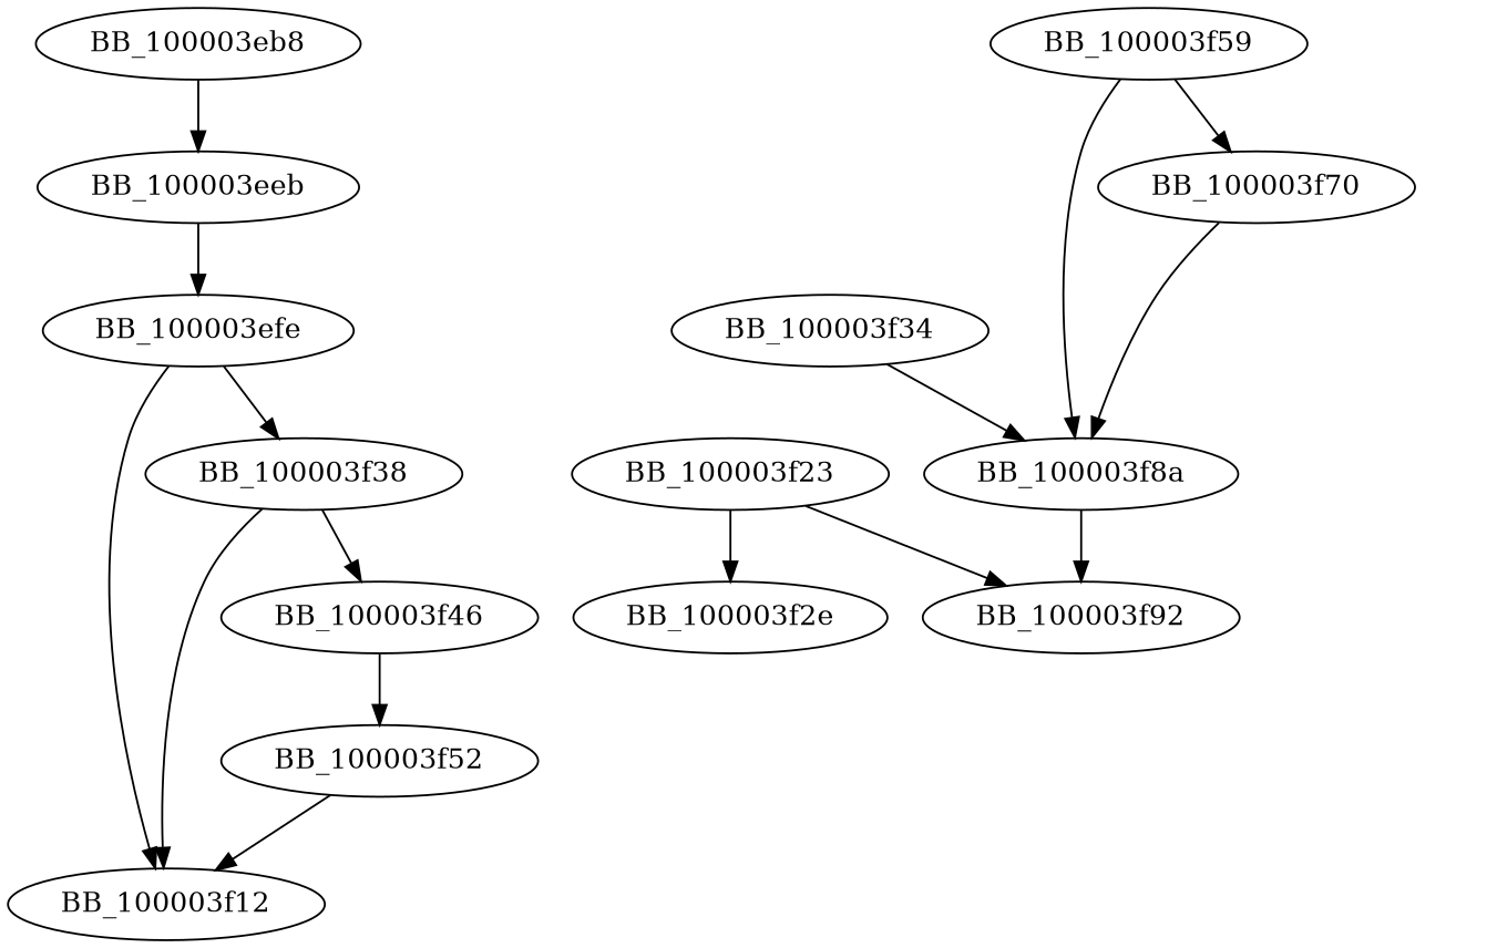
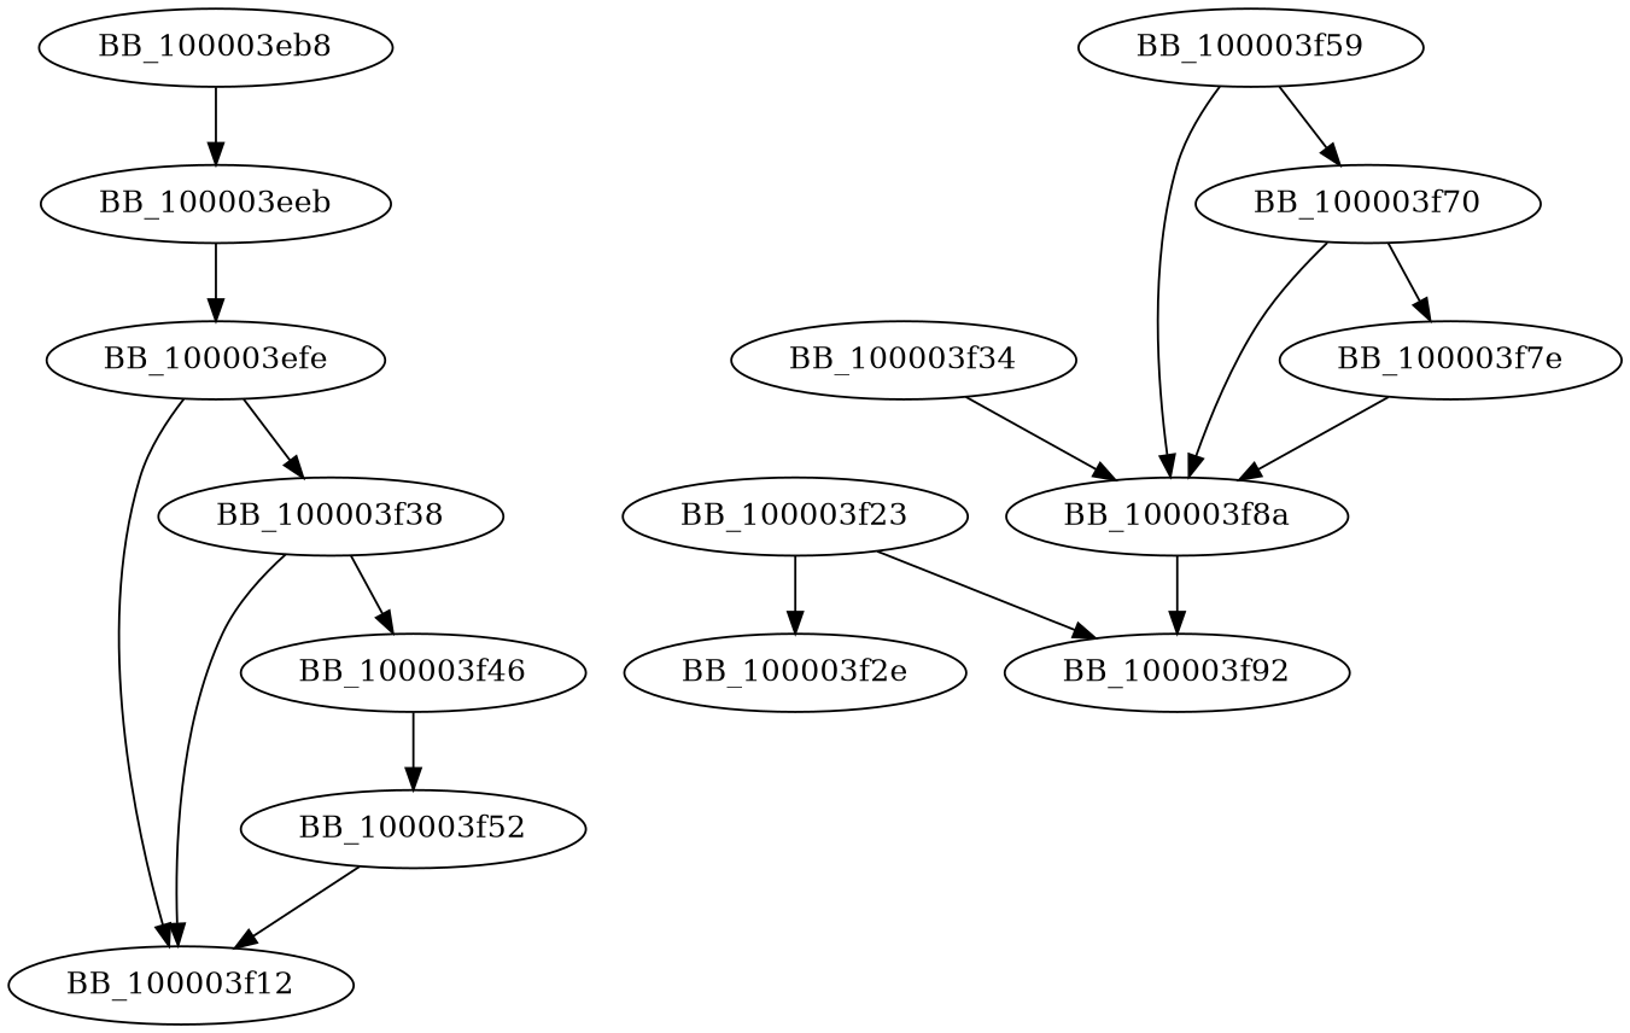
  digraph {
    BB_100003eb8
    BB_100003eeb
    BB_100003efe
    BB_100003f12
    BB_100003f38
    BB_100003f46
    BB_100003f23
    BB_100003f2e
    BB_100003f92
    BB_100003f52
    n11 [label=BB_100003f34]
    BB_100003f8a
    BB_100003f59
    BB_100003f70
+   BB_100003f7e
    BB_100003eb8 -> BB_100003eeb
    BB_100003eeb -> BB_100003efe
    BB_100003efe -> BB_100003f12
    BB_100003efe -> BB_100003f38
    BB_100003f38 -> BB_100003f12
    BB_100003f38 -> BB_100003f46
    BB_100003f46 -> BB_100003f52
    BB_100003f23 -> BB_100003f2e
    BB_100003f23 -> BB_100003f92
    BB_100003f52 -> BB_100003f12
    n11 -> BB_100003f8a
    BB_100003f8a -> BB_100003f92
    BB_100003f59 -> BB_100003f8a
    BB_100003f59 -> BB_100003f70
    BB_100003f70 -> BB_100003f8a
+   BB_100003f70 -> BB_100003f7e
+   BB_100003f7e -> BB_100003f8a
  }
